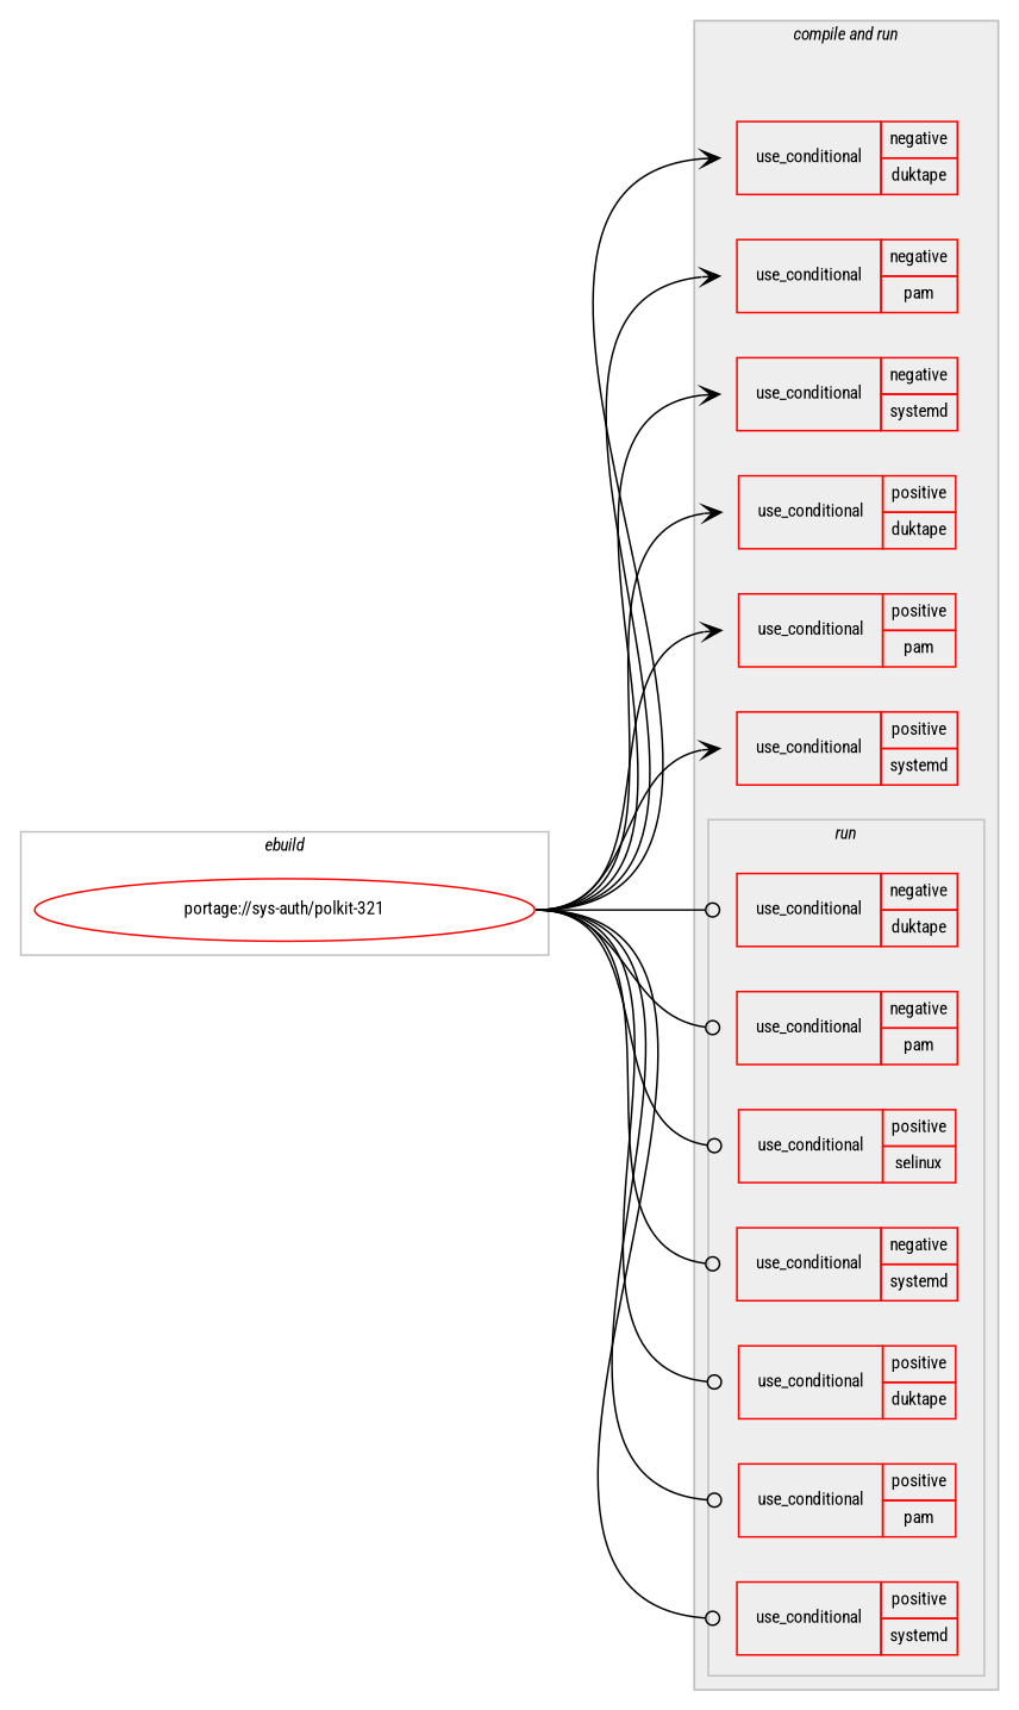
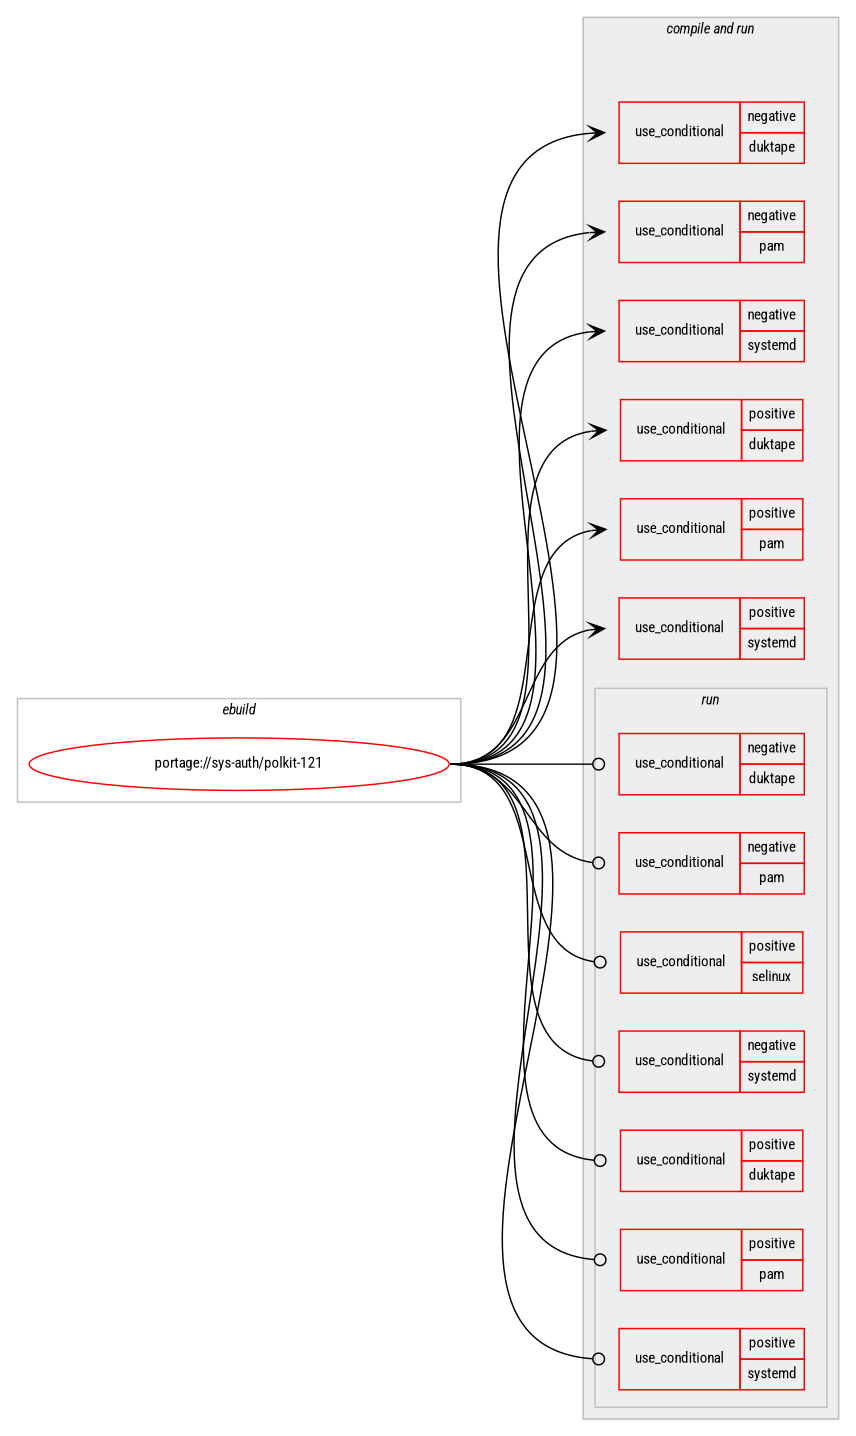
  digraph {
    compound=true
    concentrate=true
    fontname="Roboto Condensed"
    fontsize=10
    newrank=true
    rankdir=LR
    ranksep=1.5
    node [color=red fontname="Roboto Condensed" fontsize=10 shape=none]
    edge [arrowhead=odot headport=w style=solid tailport=e weight=20 fontname="Roboto Condensed"]
-   n1 [label="portage://sys-auth/polkit-321" width=4 shape=""]
+   n1 [label="portage://sys-auth/polkit-121" width=4 shape=""]
    n2 [label=<<TABLE BORDER="0" CELLBORDER="1" CELLSPACING="0" CELLPADDING="4"><TR><TD ROWSPAN="3" CELLPADDING="10">use_conditional</TD></TR><TR><TD>negative</TD></TR><TR><TD>duktape</TD></TR></TABLE>>]
    n3 [label=<<TABLE BORDER="0" CELLBORDER="1" CELLSPACING="0" CELLPADDING="4"><TR><TD ROWSPAN="3" CELLPADDING="10">use_conditional</TD></TR><TR><TD>negative</TD></TR><TR><TD>pam</TD></TR></TABLE>>]
    n4 [label=<<TABLE BORDER="0" CELLBORDER="1" CELLSPACING="0" CELLPADDING="4"><TR><TD ROWSPAN="3" CELLPADDING="10">use_conditional</TD></TR><TR><TD>negative</TD></TR><TR><TD>systemd</TD></TR></TABLE>>]
    n5 [label=<<TABLE BORDER="0" CELLBORDER="1" CELLSPACING="0" CELLPADDING="4"><TR><TD ROWSPAN="3" CELLPADDING="10">use_conditional</TD></TR><TR><TD>positive</TD></TR><TR><TD>duktape</TD></TR></TABLE>>]
    n6 [label=<<TABLE BORDER="0" CELLBORDER="1" CELLSPACING="0" CELLPADDING="4"><TR><TD ROWSPAN="3" CELLPADDING="10">use_conditional</TD></TR><TR><TD>positive</TD></TR><TR><TD>pam</TD></TR></TABLE>>]
    n7 [label=<<TABLE BORDER="0" CELLBORDER="1" CELLSPACING="0" CELLPADDING="4"><TR><TD ROWSPAN="3" CELLPADDING="10">use_conditional</TD></TR><TR><TD>positive</TD></TR><TR><TD>systemd</TD></TR></TABLE>>]
    n8 [label=<<TABLE BORDER="0" CELLBORDER="1" CELLSPACING="0" CELLPADDING="4"><TR><TD ROWSPAN="3" CELLPADDING="10">use_conditional</TD></TR><TR><TD>negative</TD></TR><TR><TD>duktape</TD></TR></TABLE>>]
    n9 [label=<<TABLE BORDER="0" CELLBORDER="1" CELLSPACING="0" CELLPADDING="4"><TR><TD ROWSPAN="3" CELLPADDING="10">use_conditional</TD></TR><TR><TD>negative</TD></TR><TR><TD>pam</TD></TR></TABLE>>]
    n10 [label=<<TABLE BORDER="0" CELLBORDER="1" CELLSPACING="0" CELLPADDING="4"><TR><TD ROWSPAN="3" CELLPADDING="10">use_conditional</TD></TR><TR><TD>positive</TD></TR><TR><TD>selinux</TD></TR></TABLE>>]
    n11 [label=<<TABLE BORDER="0" CELLBORDER="1" CELLSPACING="0" CELLPADDING="4"><TR><TD ROWSPAN="3" CELLPADDING="10">use_conditional</TD></TR><TR><TD>negative</TD></TR><TR><TD>systemd</TD></TR></TABLE>>]
    n12 [label=<<TABLE BORDER="0" CELLBORDER="1" CELLSPACING="0" CELLPADDING="4"><TR><TD ROWSPAN="3" CELLPADDING="10">use_conditional</TD></TR><TR><TD>positive</TD></TR><TR><TD>duktape</TD></TR></TABLE>>]
    n13 [label=<<TABLE BORDER="0" CELLBORDER="1" CELLSPACING="0" CELLPADDING="4"><TR><TD ROWSPAN="3" CELLPADDING="10">use_conditional</TD></TR><TR><TD>positive</TD></TR><TR><TD>pam</TD></TR></TABLE>>]
    n14 [label=<<TABLE BORDER="0" CELLBORDER="1" CELLSPACING="0" CELLPADDING="4"><TR><TD ROWSPAN="3" CELLPADDING="10">use_conditional</TD></TR><TR><TD>positive</TD></TR><TR><TD>systemd</TD></TR></TABLE>>]
    subgraph cluster_1 {
      color=gray
      label=<<i>ebuild</i>>
      rank=same
      n1
    }
    subgraph cluster_2 {
      color=gray
      label=<<i>dependencies</i>>
      subgraph cluster_3 {
        color=gray
        fillcolor="#eeeeee"
        label=<<i>compile</i>>
        style=filled
        subgraph sub_4 {
          color=gray
          fillcolor="#eeeeee"
          label=<<i>compile</i>>
          style=filled
          n2
        }
        subgraph sub_5 {
          color=gray
          fillcolor="#eeeeee"
          label=<<i>compile</i>>
          style=filled
          n3
        }
        subgraph sub_6 {
          color=gray
          fillcolor="#eeeeee"
          label=<<i>compile</i>>
          style=filled
          n4
        }
        subgraph sub_7 {
          color=gray
          fillcolor="#eeeeee"
          label=<<i>compile</i>>
          style=filled
          n5
        }
        subgraph sub_8 {
          color=gray
          fillcolor="#eeeeee"
          label=<<i>compile</i>>
          style=filled
          n6
        }
        subgraph sub_9 {
          color=gray
          fillcolor="#eeeeee"
          label=<<i>compile</i>>
          style=filled
          n7
        }
      }
      subgraph cluster_10 {
        color=gray
        fillcolor="#eeeeee"
        label=<<i>compile and run</i>>
        style=filled
      }
      subgraph cluster_11 {
        color=gray
        fillcolor="#eeeeee"
        label=<<i>run</i>>
        style=filled
        subgraph sub_12 {
          color=gray
          fillcolor="#eeeeee"
          label=<<i>run</i>>
          style=filled
          n8
        }
        subgraph sub_13 {
          color=gray
          fillcolor="#eeeeee"
          label=<<i>run</i>>
          style=filled
          n9
        }
        subgraph sub_14 {
          color=gray
          fillcolor="#eeeeee"
          label=<<i>run</i>>
          style=filled
          n10
        }
        subgraph sub_15 {
          color=gray
          fillcolor="#eeeeee"
          label=<<i>run</i>>
          style=filled
          n11
        }
        subgraph sub_16 {
          color=gray
          fillcolor="#eeeeee"
          label=<<i>run</i>>
          style=filled
          n12
        }
        subgraph sub_17 {
          color=gray
          fillcolor="#eeeeee"
          label=<<i>run</i>>
          style=filled
          n13
        }
        subgraph sub_18 {
          color=gray
          fillcolor="#eeeeee"
          label=<<i>run</i>>
          style=filled
          n14
        }
      }
    }
    subgraph cluster_19 {
      color=gray
      label=<<i>candidates</i>>
      rank=same
    }
    n1 -> n2 [arrowhead=vee]
    n1 -> n3 [arrowhead=vee]
    n1 -> n4 [arrowhead=vee]
    n1 -> n5 [arrowhead=vee]
    n1 -> n6 [arrowhead=vee]
    n1 -> n7 [arrowhead=vee]
    n1 -> n8
    n1 -> n9
    n1 -> n10
    n1 -> n11
    n1 -> n12
    n1 -> n13
    n1 -> n14
  }
